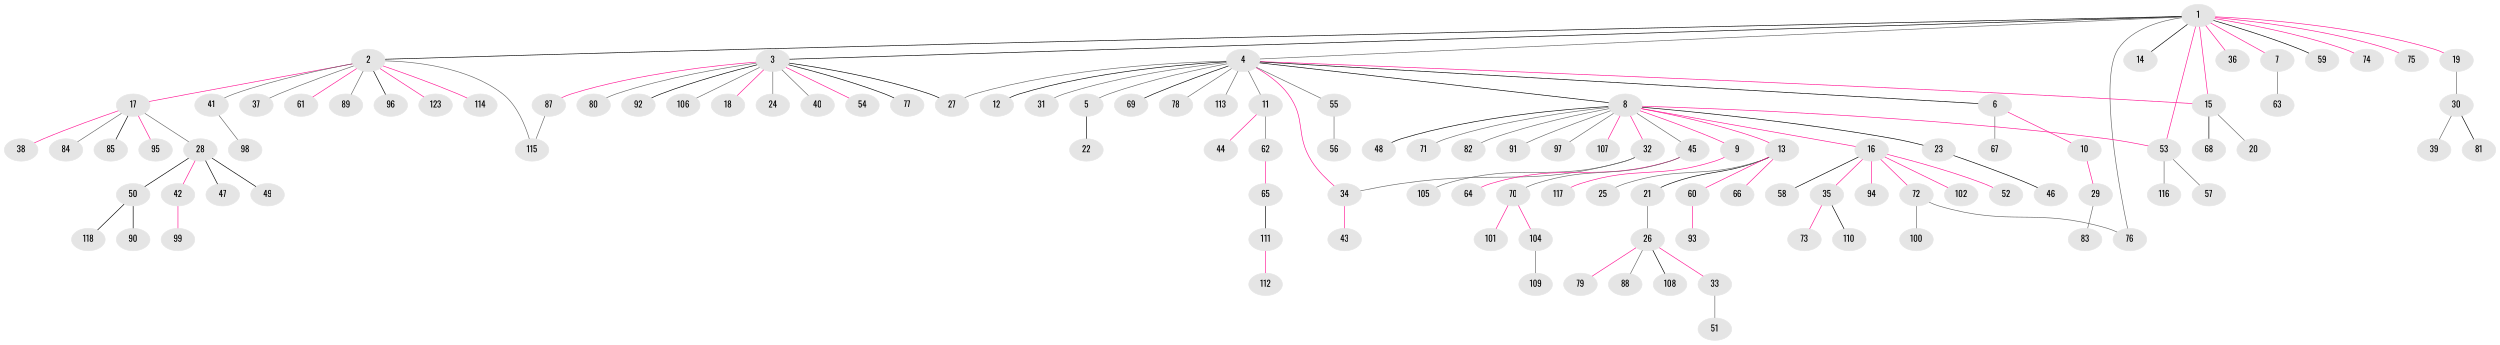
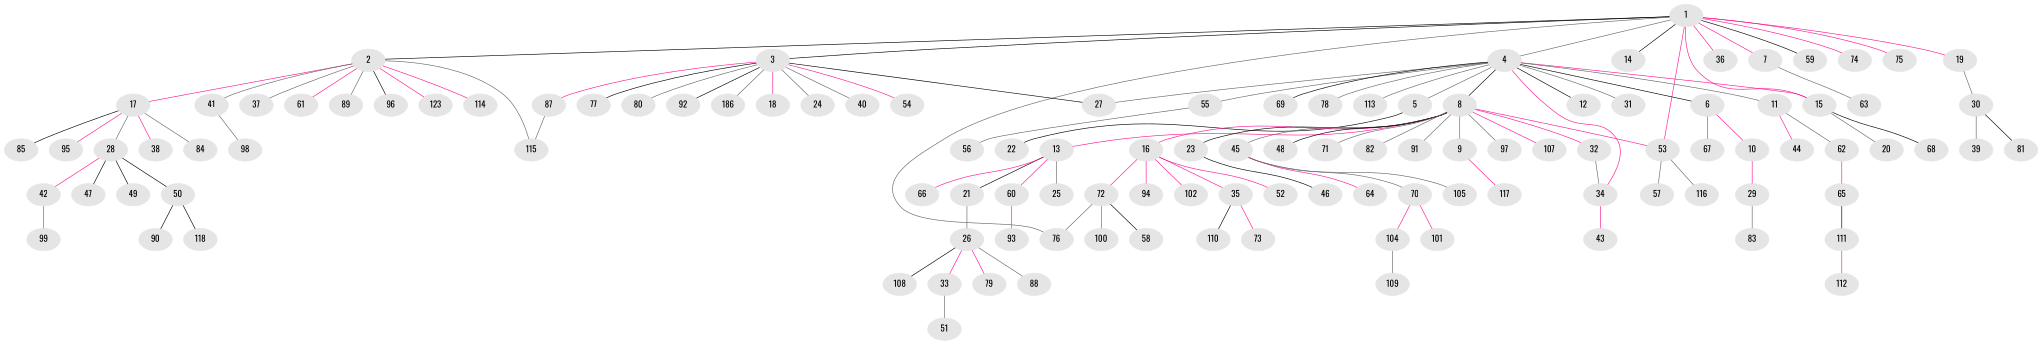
  graph {
    fontname=Oswald
    node [color=gray90 fontname=Oswald style=filled]
    edge [color=deeppink fontname=Oswald]
    1
    2
    3
    4
    7
    14
    15
    19
    36
    53
    59
    74
    75
    76
    17
    37
    41
    61
    89
    96
    n21 [label=123]
    114
    115
    18
    24
    27
    40
    54
    77
    80
    87
    92
-   106
+   106 [label=186]
    5
    6
    8
    11
    12
    31
    34
    55
    69
    78
    113
    63
    20
    68
    30
    57
    116
    28
    38
    84
    85
    95
    98
    22
    10
    67
    9
    13
    16
    23
    32
    45
    48
    71
    82
    91
    97
    107
    44
    62
    43
    56
    29
    117
    21
    25
    60
    66
    35
    52
    58
    72
    94
    102
    46
    105
    64
    70
    83
    65
    26
    93
    73
    110
    100
    42
    47
    49
    50
    39
    81
    33
    79
    88
    108
    51
    99
    90
    118
    101
    104
    111
    112
    109
    1 -- 2 [color=black]
    1 -- 3 [color=black]
    1 -- 4 [color=gray40]
    1 -- 7
    1 -- 14 [color=black]
    1 -- 15
    1 -- 19
    1 -- 36
    1 -- 53
    1 -- 59 [color=black]
    1 -- 74
    1 -- 75
    1 -- 76 [color=gray40]
    2 -- 17
    2 -- 37 [color=gray40]
    2 -- 41 [color=gray40]
    2 -- 61
    2 -- 89 [color=gray40]
    2 -- 96 [color=black]
    2 -- n21
    2 -- 114
    2 -- 115 [color=gray40]
    3 -- 18
    3 -- 24 [color=gray40]
    3 -- 27 [color=black]
    3 -- 40 [color=gray40]
    3 -- 54
    3 -- 77 [color=black]
    3 -- 80 [color=gray40]
    3 -- 87
    3 -- 92 [color=black]
    3 -- 106 [color=gray40]
    4 -- 15
    4 -- 27 [color=gray40]
    4 -- 5 [color=gray40]
    4 -- 6 [color=black]
    4 -- 8 [color=black]
    4 -- 11 [color=gray40]
    4 -- 12 [color=black]
    4 -- 31 [color=gray40]
    4 -- 34
    4 -- 55 [color=gray40]
    4 -- 69 [color=black]
    4 -- 78 [color=gray40]
    4 -- 113 [color=gray40]
    7 -- 63 [color=gray40]
    15 -- 20 [color=gray40]
    15 -- 68 [color=black]
    19 -- 30 [color=gray40]
    53 -- 57 [color=gray40]
    53 -- 116 [color=gray40]
    17 -- 28 [color=gray40]
    17 -- 38
    17 -- 84 [color=gray40]
    17 -- 85 [color=black]
    17 -- 95
    41 -- 98 [color=gray40]
    87 -- 115 [color=gray40]
    5 -- 22 [color=black]
    6 -- 10
    6 -- 67 [color=gray40]
    8 -- 53
    8 -- 9
    8 -- 13
    8 -- 16
    8 -- 23 [color=black]
    8 -- 32
    8 -- 45 [color=gray40]
    8 -- 48 [color=black]
    8 -- 71 [color=gray40]
    8 -- 82 [color=gray40]
    8 -- 91 [color=gray40]
    8 -- 97 [color=gray40]
    8 -- 107
    11 -- 44
    11 -- 62 [color=gray40]
    34 -- 43
    55 -- 56 [color=gray40]
    30 -- 39 [color=gray40]
    30 -- 81 [color=black]
    28 -- 42
    28 -- 47 [color=black]
    28 -- 49 [color=black]
    28 -- 50 [color=black]
    10 -- 29
    9 -- 117
    13 -- 21 [color=black]
    13 -- 25 [color=gray40]
    13 -- 60
    13 -- 66
    16 -- 35
    16 -- 52
-   16 -- 58 [color=black]
+   72 -- 58 [color=black]
    16 -- 72
    16 -- 94
    16 -- 102
    23 -- 46 [color=black]
    32 -- 34 [color=gray40]
-   32 -- 105 [color=gray40]
+   45 -- 105 [color=gray40]
    45 -- 64
    45 -- 70 [color=gray40]
    62 -- 65
    29 -- 83 [color=gray40]
    21 -- 26 [color=gray40]
    60 -- 93
    35 -- 73
    35 -- 110 [color=black]
    72 -- 76 [color=gray40]
    72 -- 100 [color=gray40]
    70 -- 101
    70 -- 104
    65 -- 111 [color=black]
    26 -- 33
    26 -- 79
    26 -- 88 [color=gray40]
    26 -- 108 [color=black]
    42 -- 99
    50 -- 90 [color=black]
    50 -- 118 [color=black]
    33 -- 51 [color=gray40]
    104 -- 109 [color=gray40]
    111 -- 112
  }
